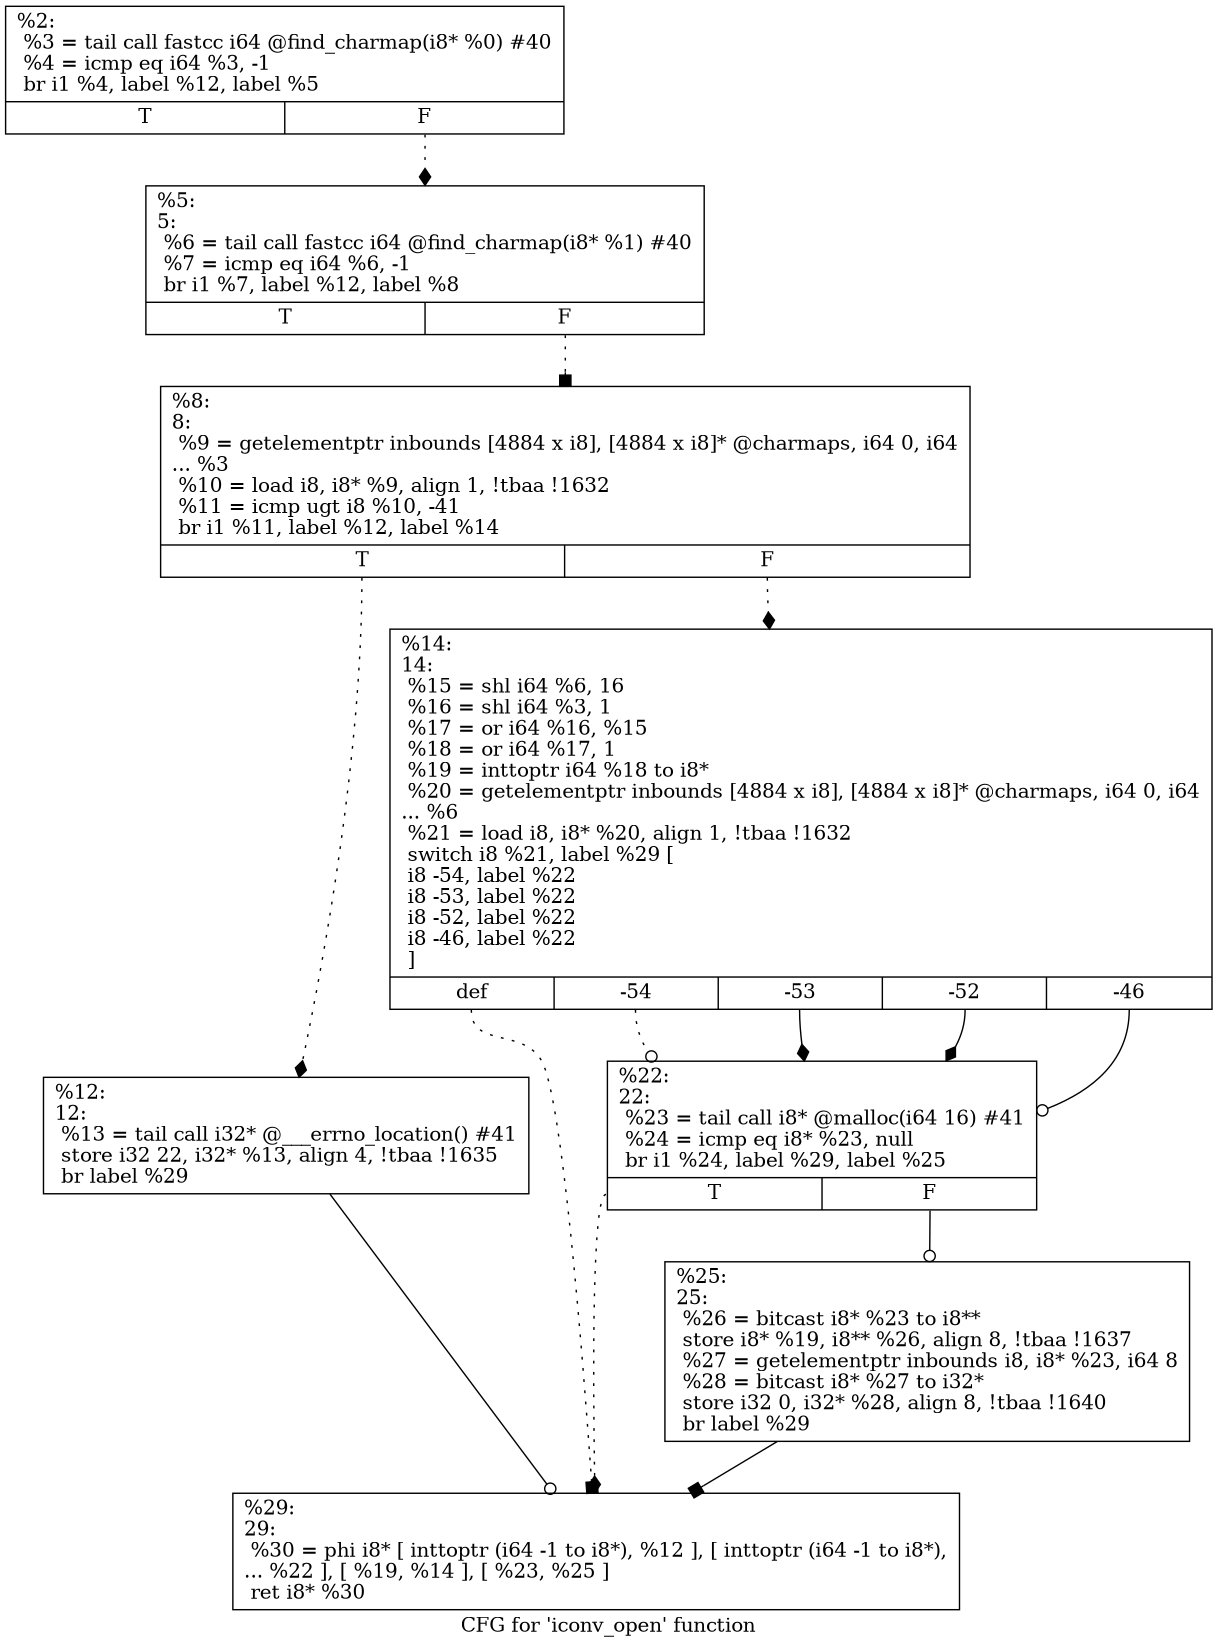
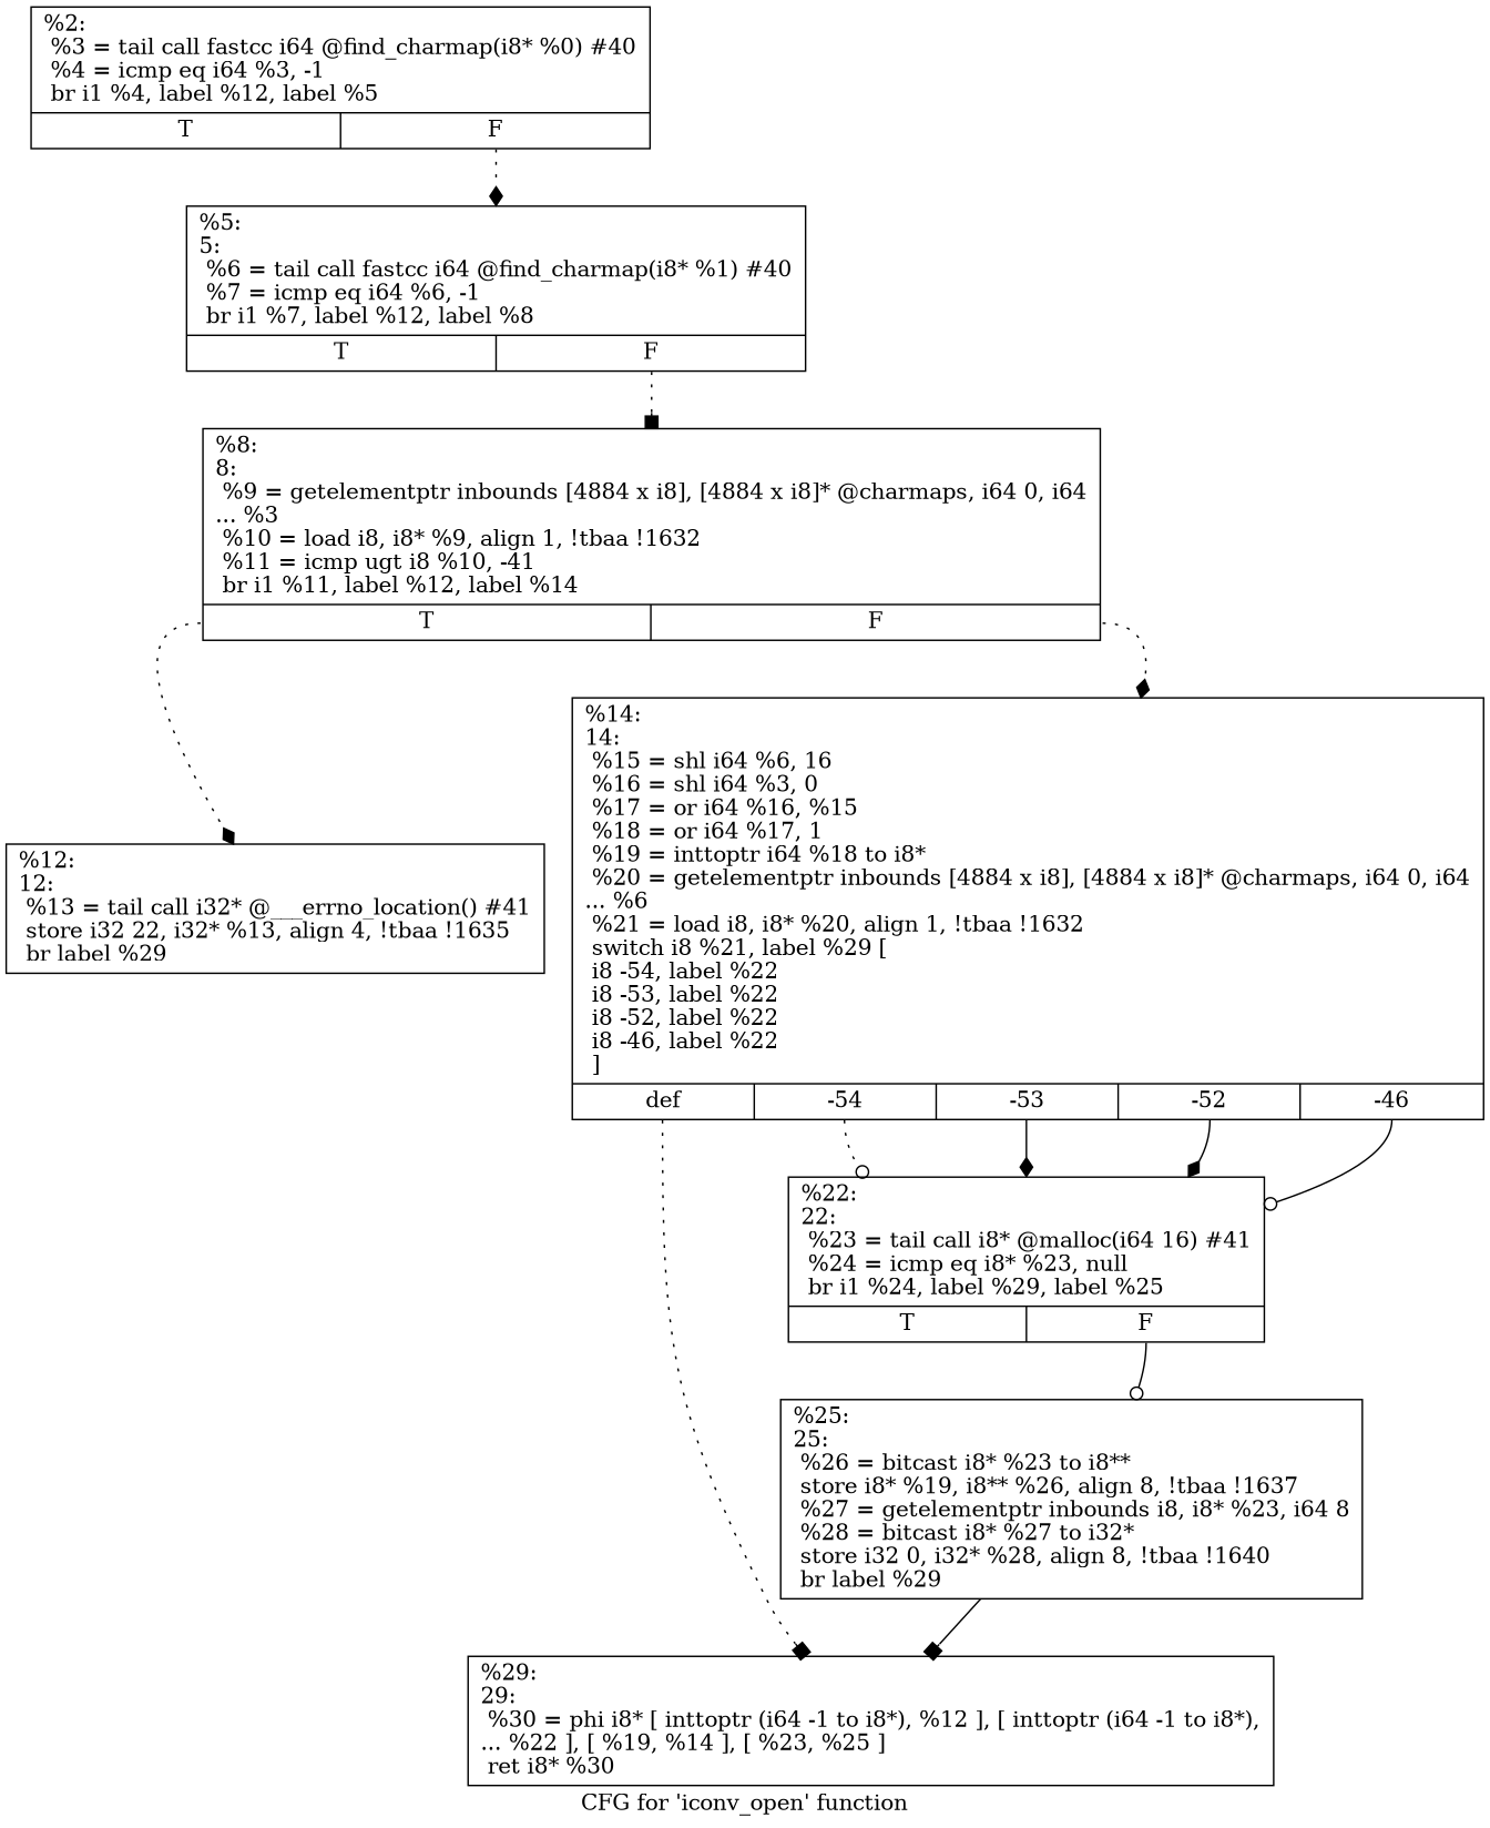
  digraph {
    label="CFG for 'iconv_open' function"
    node [shape=record]
    edge [arrowhead=diamond style=dotted tailport=s1]
    n1 [label="{%2:\l  %3 = tail call fastcc i64 @find_charmap(i8* %0) #40\l  %4 = icmp eq i64 %3, -1\l  br i1 %4, label %12, label %5\l|{<s0>T|<s1>F}}"]
    n2 [label="{%5:\l5:                                                \l  %6 = tail call fastcc i64 @find_charmap(i8* %1) #40\l  %7 = icmp eq i64 %6, -1\l  br i1 %7, label %12, label %8\l|{<s0>T|<s1>F}}"]
    n3 [label="{%12:\l12:                                               \l  %13 = tail call i32* @___errno_location() #41\l  store i32 22, i32* %13, align 4, !tbaa !1635\l  br label %29\l}"]
    n4 [label="{%29:\l29:                                               \l  %30 = phi i8* [ inttoptr (i64 -1 to i8*), %12 ], [ inttoptr (i64 -1 to i8*),\l... %22 ], [ %19, %14 ], [ %23, %25 ]\l  ret i8* %30\l}"]
    n5 [label="{%8:\l8:                                                \l  %9 = getelementptr inbounds [4884 x i8], [4884 x i8]* @charmaps, i64 0, i64\l... %3\l  %10 = load i8, i8* %9, align 1, !tbaa !1632\l  %11 = icmp ugt i8 %10, -41\l  br i1 %11, label %12, label %14\l|{<s0>T|<s1>F}}"]
-   n6 [label="{%14:\l14:                                               \l  %15 = shl i64 %6, 16\l  %16 = shl i64 %3, 1\l  %17 = or i64 %16, %15\l  %18 = or i64 %17, 1\l  %19 = inttoptr i64 %18 to i8*\l  %20 = getelementptr inbounds [4884 x i8], [4884 x i8]* @charmaps, i64 0, i64\l... %6\l  %21 = load i8, i8* %20, align 1, !tbaa !1632\l  switch i8 %21, label %29 [\l    i8 -54, label %22\l    i8 -53, label %22\l    i8 -52, label %22\l    i8 -46, label %22\l  ]\l|{<s0>def|<s1>-54|<s2>-53|<s3>-52|<s4>-46}}"]
+   n6 [label="{%14:\l14:                                               \l  %15 = shl i64 %6, 16\l  %16 = shl i64 %3, 0\l  %17 = or i64 %16, %15\l  %18 = or i64 %17, 1\l  %19 = inttoptr i64 %18 to i8*\l  %20 = getelementptr inbounds [4884 x i8], [4884 x i8]* @charmaps, i64 0, i64\l... %6\l  %21 = load i8, i8* %20, align 1, !tbaa !1632\l  switch i8 %21, label %29 [\l    i8 -54, label %22\l    i8 -53, label %22\l    i8 -52, label %22\l    i8 -46, label %22\l  ]\l|{<s0>def|<s1>-54|<s2>-53|<s3>-52|<s4>-46}}"]
    n7 [label="{%22:\l22:                                               \l  %23 = tail call i8* @malloc(i64 16) #41\l  %24 = icmp eq i8* %23, null\l  br i1 %24, label %29, label %25\l|{<s0>T|<s1>F}}"]
    n8 [label="{%25:\l25:                                               \l  %26 = bitcast i8* %23 to i8**\l  store i8* %19, i8** %26, align 8, !tbaa !1637\l  %27 = getelementptr inbounds i8, i8* %23, i64 8\l  %28 = bitcast i8* %27 to i32*\l  store i32 0, i32* %28, align 8, !tbaa !1640\l  br label %29\l}"]
    n1 -> n2
    n2 -> n5 [arrowhead=box]
-   n3 -> n4 [arrowhead=odot style=solid tailport=s0]
    n5 -> n3 [tailport=s0]
    n5 -> n6
    n6 -> n4 [arrowhead=box tailport=s0]
    n6 -> n7 [arrowhead=odot]
    n6 -> n7 [style=solid tailport=s2]
    n6 -> n7 [style=solid tailport=s3]
    n6 -> n7 [arrowhead=odot style=solid tailport=s4]
-   n7 -> n4 [tailport=s0]
    n7 -> n8 [arrowhead=odot style=solid]
    n8 -> n4 [arrowhead=box style=solid tailport=s0]
  }
